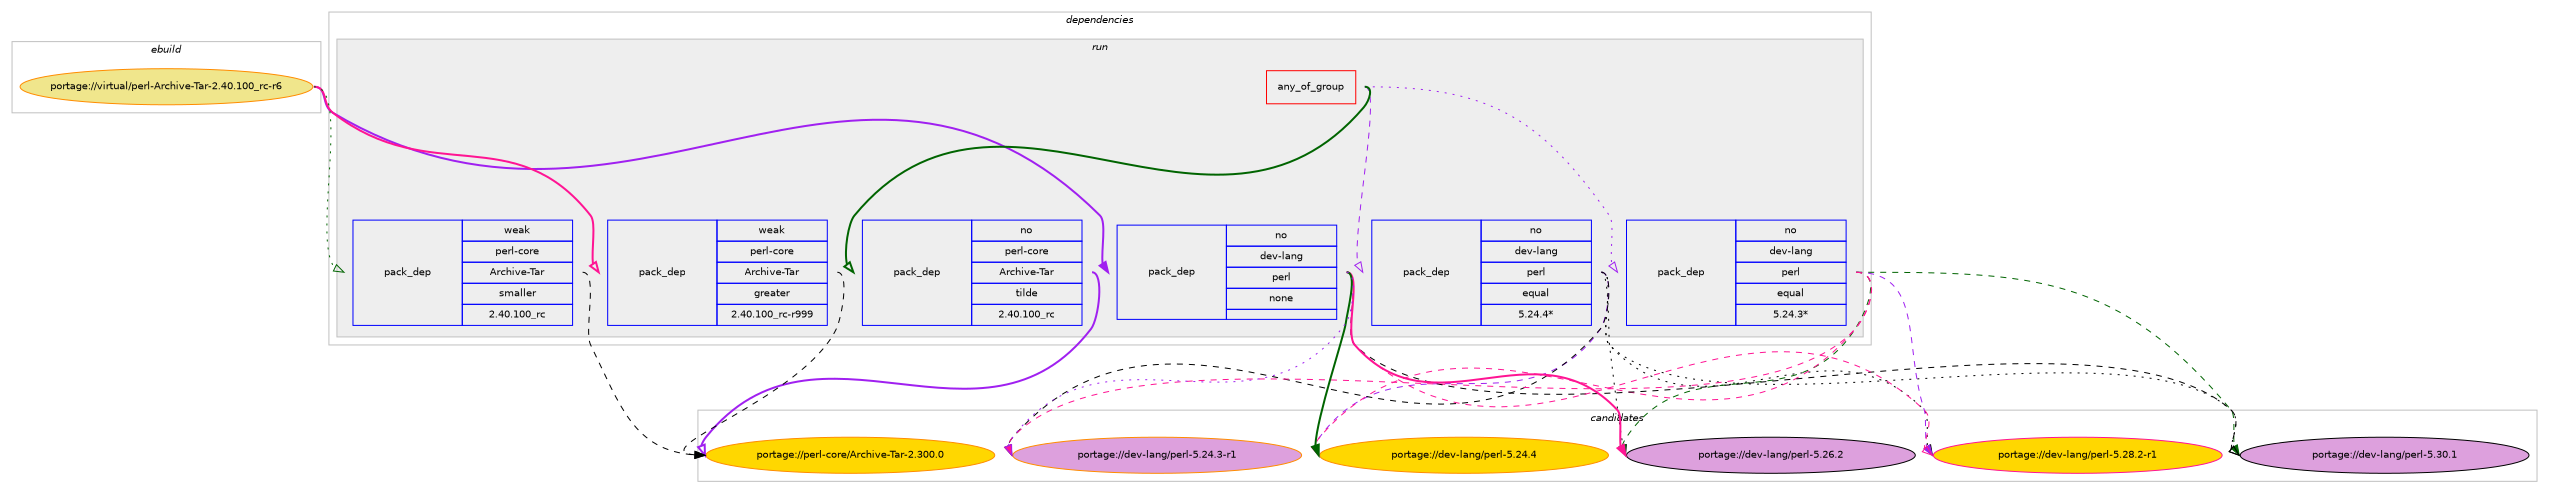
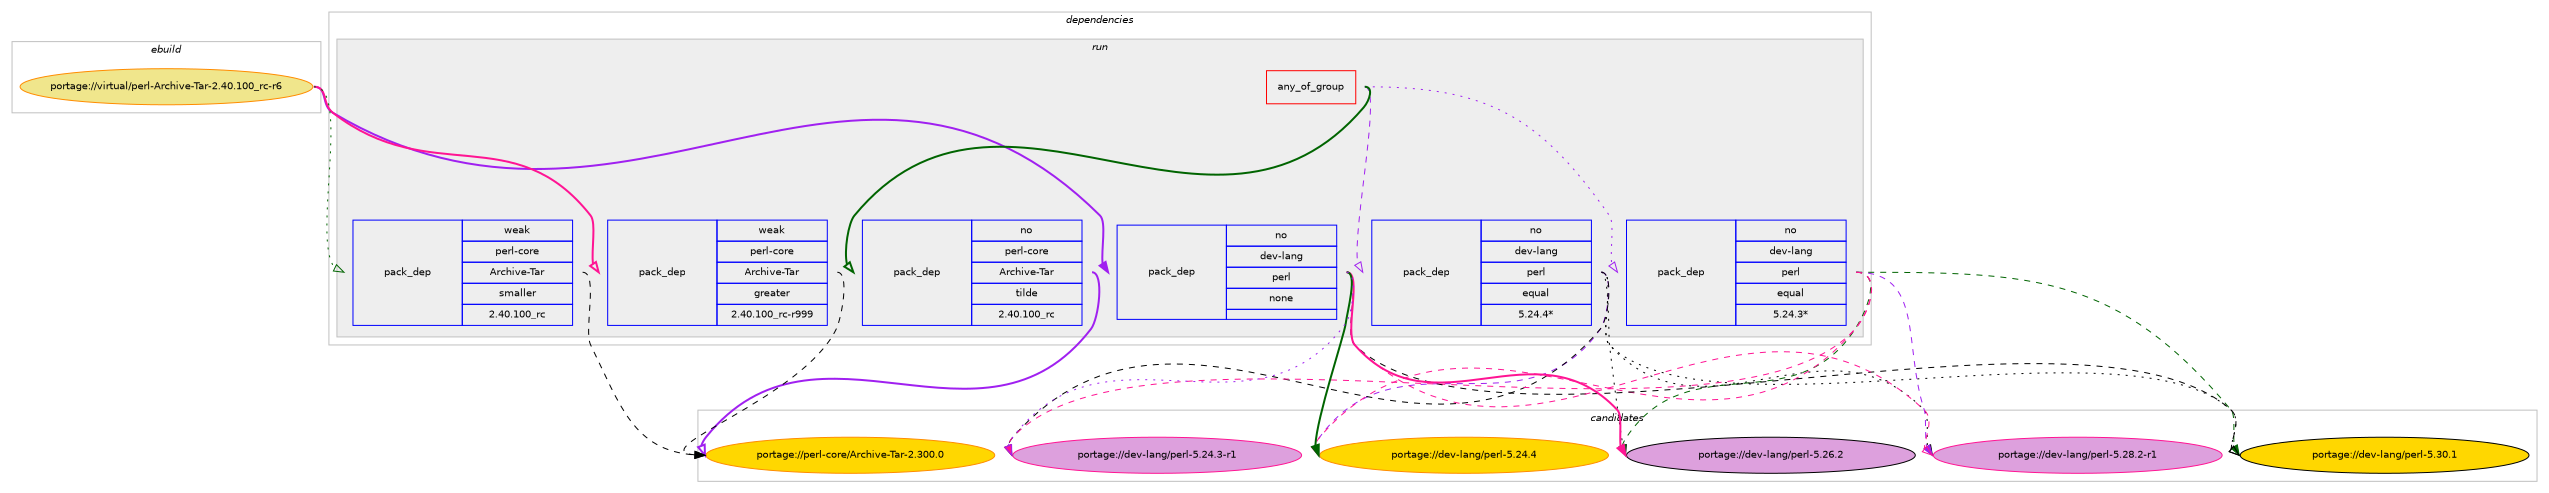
  digraph {
    compound=true
    concentrate=true
    fontname=Helvetica
    fontsize=10
    newrank=true
    rankdir=TB
    ranksep=1.5
    node [color=blue fontname=Helvetica fontsize=10]
    edge [arrowhead=onormal color=purple headport=w style=dashed tailport=e weight=100]
    n1 [color=darkorange fillcolor=khaki label="portage://virtual/perl-Archive-Tar-2.40.100_rc-r6" style=filled width=4]
    n2 [label=<<TABLE BORDER="0" CELLBORDER="1" CELLSPACING="0" CELLPADDING="4" WIDTH="220"><TR><TD ROWSPAN="6" CELLPADDING="30">pack_dep</TD></TR><TR><TD WIDTH="110">no</TD></TR><TR><TD>dev-lang</TD></TR><TR><TD>perl</TD></TR><TR><TD>equal</TD></TR><TR><TD>5.24.4*</TD></TR></TABLE>> shape=none]
    n3 [label=<<TABLE BORDER="0" CELLBORDER="1" CELLSPACING="0" CELLPADDING="4" WIDTH="220"><TR><TD ROWSPAN="6" CELLPADDING="30">pack_dep</TD></TR><TR><TD WIDTH="110">no</TD></TR><TR><TD>dev-lang</TD></TR><TR><TD>perl</TD></TR><TR><TD>equal</TD></TR><TR><TD>5.24.3*</TD></TR></TABLE>> shape=none]
    n4 [label=<<TABLE BORDER="0" CELLBORDER="1" CELLSPACING="0" CELLPADDING="4" WIDTH="220"><TR><TD ROWSPAN="6" CELLPADDING="30">pack_dep</TD></TR><TR><TD WIDTH="110">no</TD></TR><TR><TD>perl-core</TD></TR><TR><TD>Archive-Tar</TD></TR><TR><TD>tilde</TD></TR><TR><TD>2.40.100_rc</TD></TR></TABLE>> shape=none]
    n5 [color=red label=<<TABLE BORDER="0" CELLBORDER="1" CELLSPACING="0" CELLPADDING="4"><TR><TD CELLPADDING="10">any_of_group</TD></TR></TABLE>> shape=none]
    n6 [label=<<TABLE BORDER="0" CELLBORDER="1" CELLSPACING="0" CELLPADDING="4" WIDTH="220"><TR><TD ROWSPAN="6" CELLPADDING="30">pack_dep</TD></TR><TR><TD WIDTH="110">no</TD></TR><TR><TD>dev-lang</TD></TR><TR><TD>perl</TD></TR><TR><TD>none</TD></TR><TR><TD></TD></TR></TABLE>> shape=none]
    n7 [label=<<TABLE BORDER="0" CELLBORDER="1" CELLSPACING="0" CELLPADDING="4" WIDTH="220"><TR><TD ROWSPAN="6" CELLPADDING="30">pack_dep</TD></TR><TR><TD WIDTH="110">weak</TD></TR><TR><TD>perl-core</TD></TR><TR><TD>Archive-Tar</TD></TR><TR><TD>greater</TD></TR><TR><TD>2.40.100_rc-r999</TD></TR></TABLE>> shape=none]
    n8 [label=<<TABLE BORDER="0" CELLBORDER="1" CELLSPACING="0" CELLPADDING="4" WIDTH="220"><TR><TD ROWSPAN="6" CELLPADDING="30">pack_dep</TD></TR><TR><TD WIDTH="110">weak</TD></TR><TR><TD>perl-core</TD></TR><TR><TD>Archive-Tar</TD></TR><TR><TD>smaller</TD></TR><TR><TD>2.40.100_rc</TD></TR></TABLE>> shape=none]
-   n9 [color=black fillcolor=plum label="portage://dev-lang/perl-5.30.1" style=filled width=4]
-   n10 [color=deeppink fillcolor=gold label="portage://dev-lang/perl-5.28.2-r1" style=filled width=4]
+   n9 [color=black fillcolor=gold label="portage://dev-lang/perl-5.30.1" style=filled width=4]
+   n10 [color=deeppink fillcolor=plum label="portage://dev-lang/perl-5.28.2-r1" style=filled width=4]
    n11 [color=black fillcolor=plum label="portage://dev-lang/perl-5.26.2" style=filled width=4]
    n12 [color=darkorange fillcolor=gold label="portage://dev-lang/perl-5.24.4" style=filled width=4]
-   n13 [color=darkorange fillcolor=plum label="portage://dev-lang/perl-5.24.3-r1" style=filled width=4]
+   n13 [color=deeppink fillcolor=plum label="portage://dev-lang/perl-5.24.3-r1" style=filled width=4]
    n14 [color=darkorange fillcolor=gold label="portage://perl-core/Archive-Tar-2.300.0" style=filled width=4]
    subgraph cluster_1 {
      color=gray
      label=<<i>ebuild</i>>
      rank=same
      n1
    }
    subgraph cluster_2 {
      color=gray
      label=<<i>dependencies</i>>
      subgraph cluster_3 {
        color=gray
        fillcolor="#eeeeee"
        label=<<i>compile</i>>
        style=filled
      }
      subgraph cluster_4 {
        color=gray
        fillcolor="#eeeeee"
        label=<<i>compile and run</i>>
        style=filled
      }
      subgraph cluster_5 {
        color=gray
        fillcolor="#eeeeee"
        label=<<i>run</i>>
        style=filled
        subgraph sub_6 {
          color=gray
          fillcolor="#eeeeee"
          label=<<i>run</i>>
          style=filled
          n5
          subgraph sub_7 {
            color=gray
            fillcolor="#eeeeee"
            label=<<i>run</i>>
            style=filled
            n2
          }
          subgraph sub_8 {
            color=gray
            fillcolor="#eeeeee"
            label=<<i>run</i>>
            style=filled
            n3
          }
          subgraph sub_9 {
            color=gray
            fillcolor="#eeeeee"
            label=<<i>run</i>>
            style=filled
            n4
          }
        }
        subgraph sub_10 {
          color=gray
          fillcolor="#eeeeee"
          label=<<i>run</i>>
          style=filled
          n6
        }
        subgraph sub_11 {
          color=gray
          fillcolor="#eeeeee"
          label=<<i>run</i>>
          style=filled
          n7
        }
        subgraph sub_12 {
          color=gray
          fillcolor="#eeeeee"
          label=<<i>run</i>>
          style=filled
          n8
        }
      }
    }
    subgraph cluster_13 {
      color=gray
      label=<<i>candidates</i>>
      rank=same
      subgraph sub_14 {
        color=black
        label=<<i>candidates</i>>
        nodesep=1
        rank=same
        n9
        n10
        n11
        n12
        n13
      }
      subgraph sub_15 {
        color=black
        label=<<i>candidates</i>>
        nodesep=1
        rank=same
        n9
        n10
        n11
        n12
        n13
      }
      subgraph sub_16 {
        color=black
        label=<<i>candidates</i>>
        nodesep=1
        rank=same
        n14
      }
      subgraph sub_17 {
        color=black
        label=<<i>candidates</i>>
        nodesep=1
        rank=same
        n9
        n10
        n11
        n12
        n13
      }
      subgraph sub_18 {
        color=black
        label=<<i>candidates</i>>
        nodesep=1
        rank=same
        n14
      }
      subgraph sub_19 {
        color=black
        label=<<i>candidates</i>>
        nodesep=1
        rank=same
        n14
      }
    }
    n1 -> n6 [arrowhead=normal style=bold weight=20]
    n1 -> n7 [color=deeppink style=bold weight=20]
    n1 -> n8 [color=darkgreen style=dotted weight=20]
    n2 -> n9 [color=black style=dotted]
    n2 -> n10 [arrowhead=normal color=black style=dotted]
    n2 -> n11 [color=black style=dotted]
    n2 -> n12
    n2 -> n13 [color=black]
    n3 -> n9 [arrowhead=normal color=darkgreen]
    n3 -> n10 [arrowhead=normal]
    n3 -> n11 [color=darkgreen]
    n3 -> n12 [color=deeppink]
    n3 -> n13 [arrowhead=normal color=deeppink]
    n4 -> n14 [style=bold]
    n5 -> n2 [weight=20]
    n5 -> n3 [style=dotted weight=20]
    n5 -> n4 [color=darkgreen style=bold weight=20]
    n6 -> n9 [color=black]
    n6 -> n10 [color=deeppink]
    n6 -> n11 [arrowhead=normal color=deeppink style=bold]
    n6 -> n12 [arrowhead=normal color=darkgreen style=bold]
    n6 -> n13 [style=dotted]
    n7 -> n14 [color=black]
    n8 -> n14 [arrowhead=normal color=black]
  }
